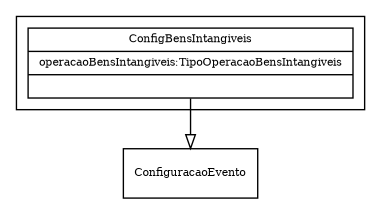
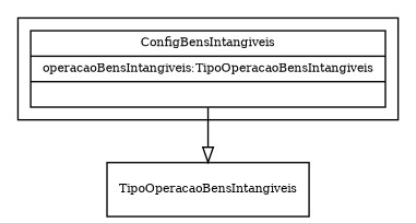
  digraph {
    fontname="Times-Roman"
    fontsize=8
    node [fontname="Times-Roman" fontsize=8 shape=record]
    n1 [label="{ConfigBensIntangiveis|operacaoBensIntangiveis:TipoOperacaoBensIntangiveis\l|\l}"]
-   ConfiguracaoEvento
+   ConfiguracaoEvento [label=TipoOperacaoBensIntangiveis]
    subgraph cluster_1 {
      n1
    }
    n1 -> ConfiguracaoEvento [arrowhead=empty fontname="Times-Roman" fontsize=8]
  }
